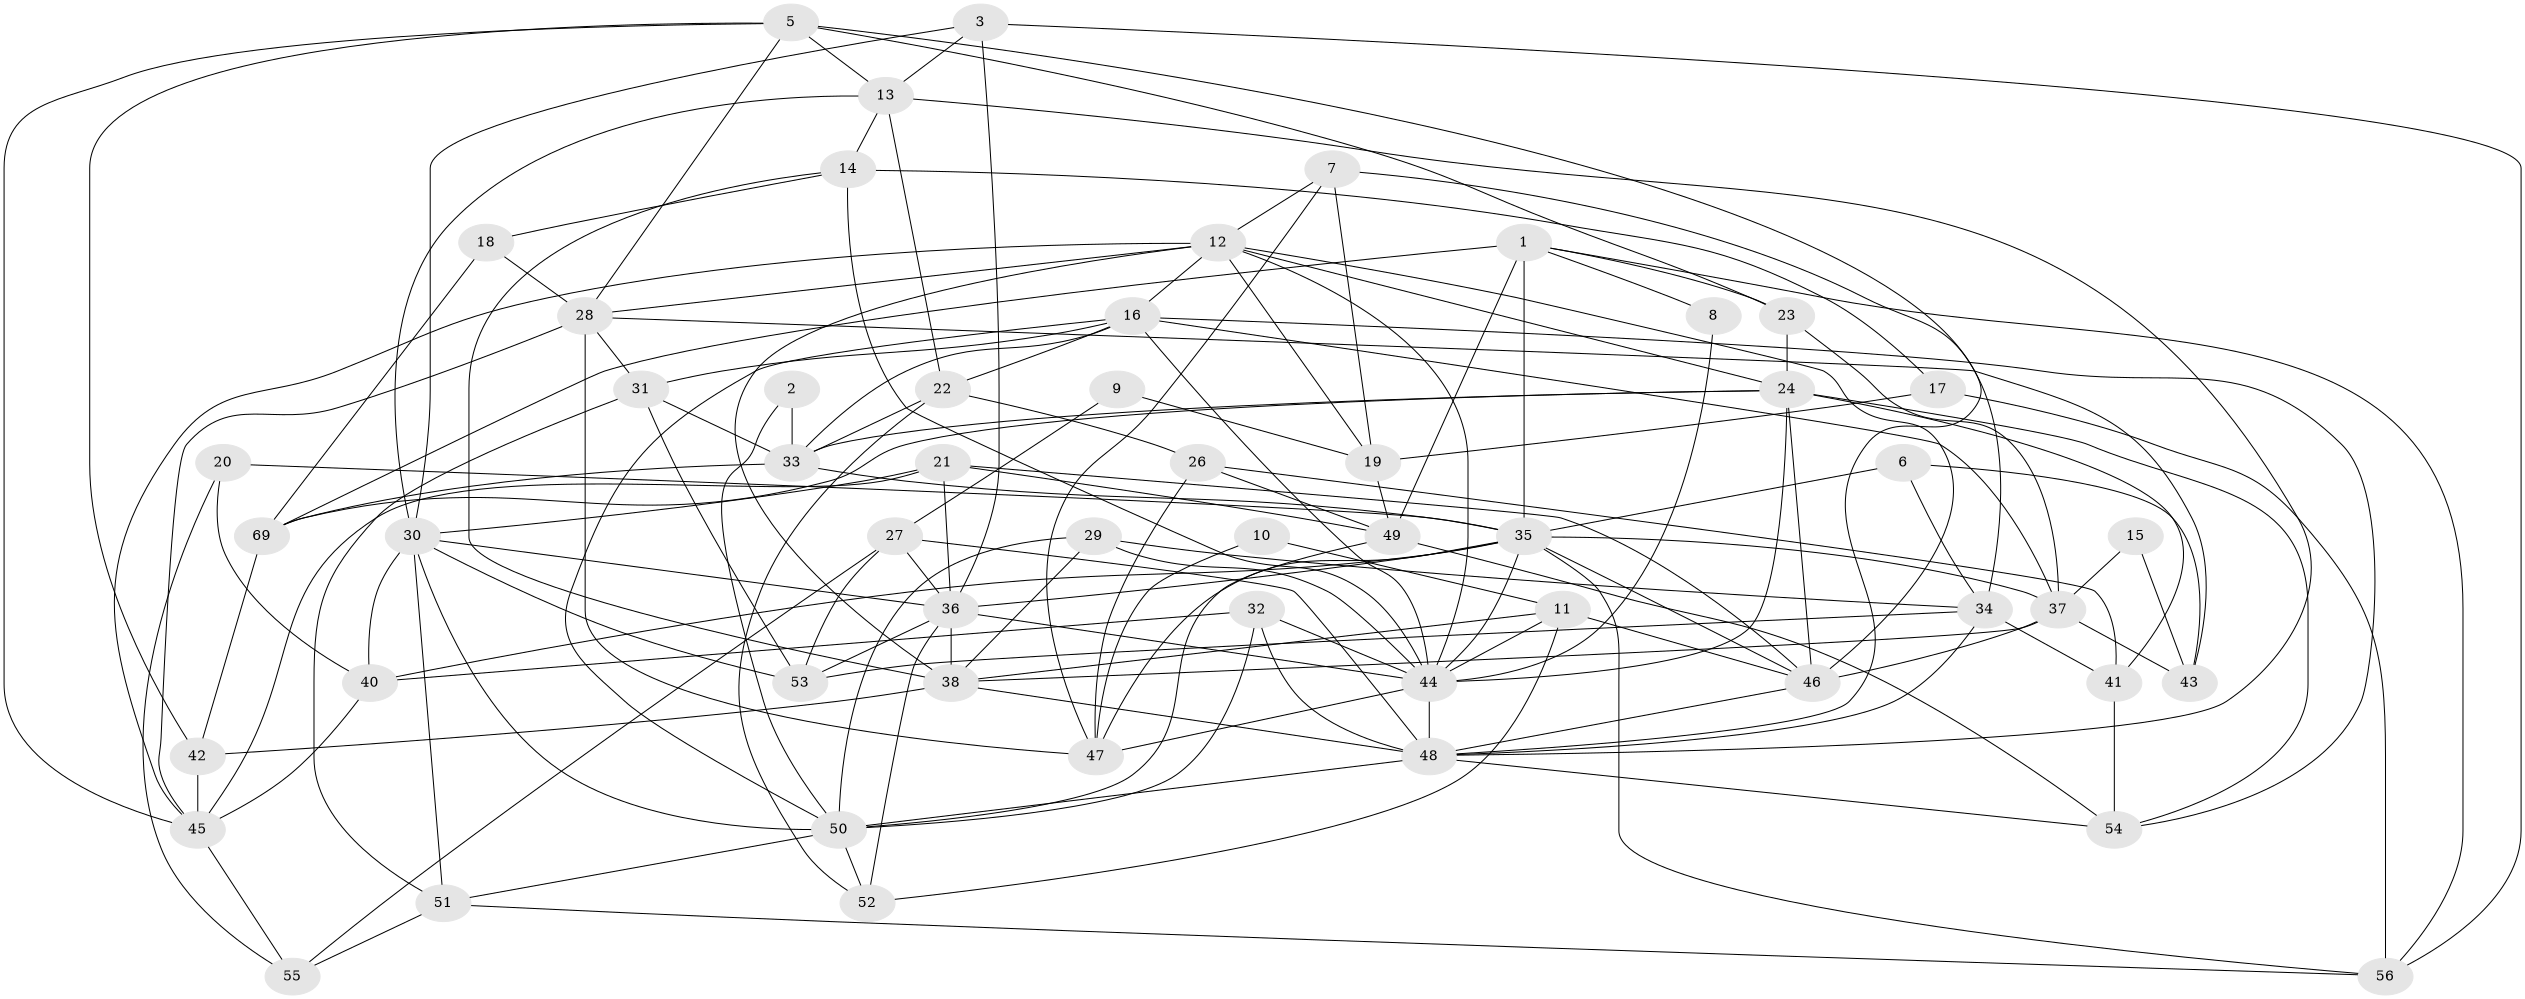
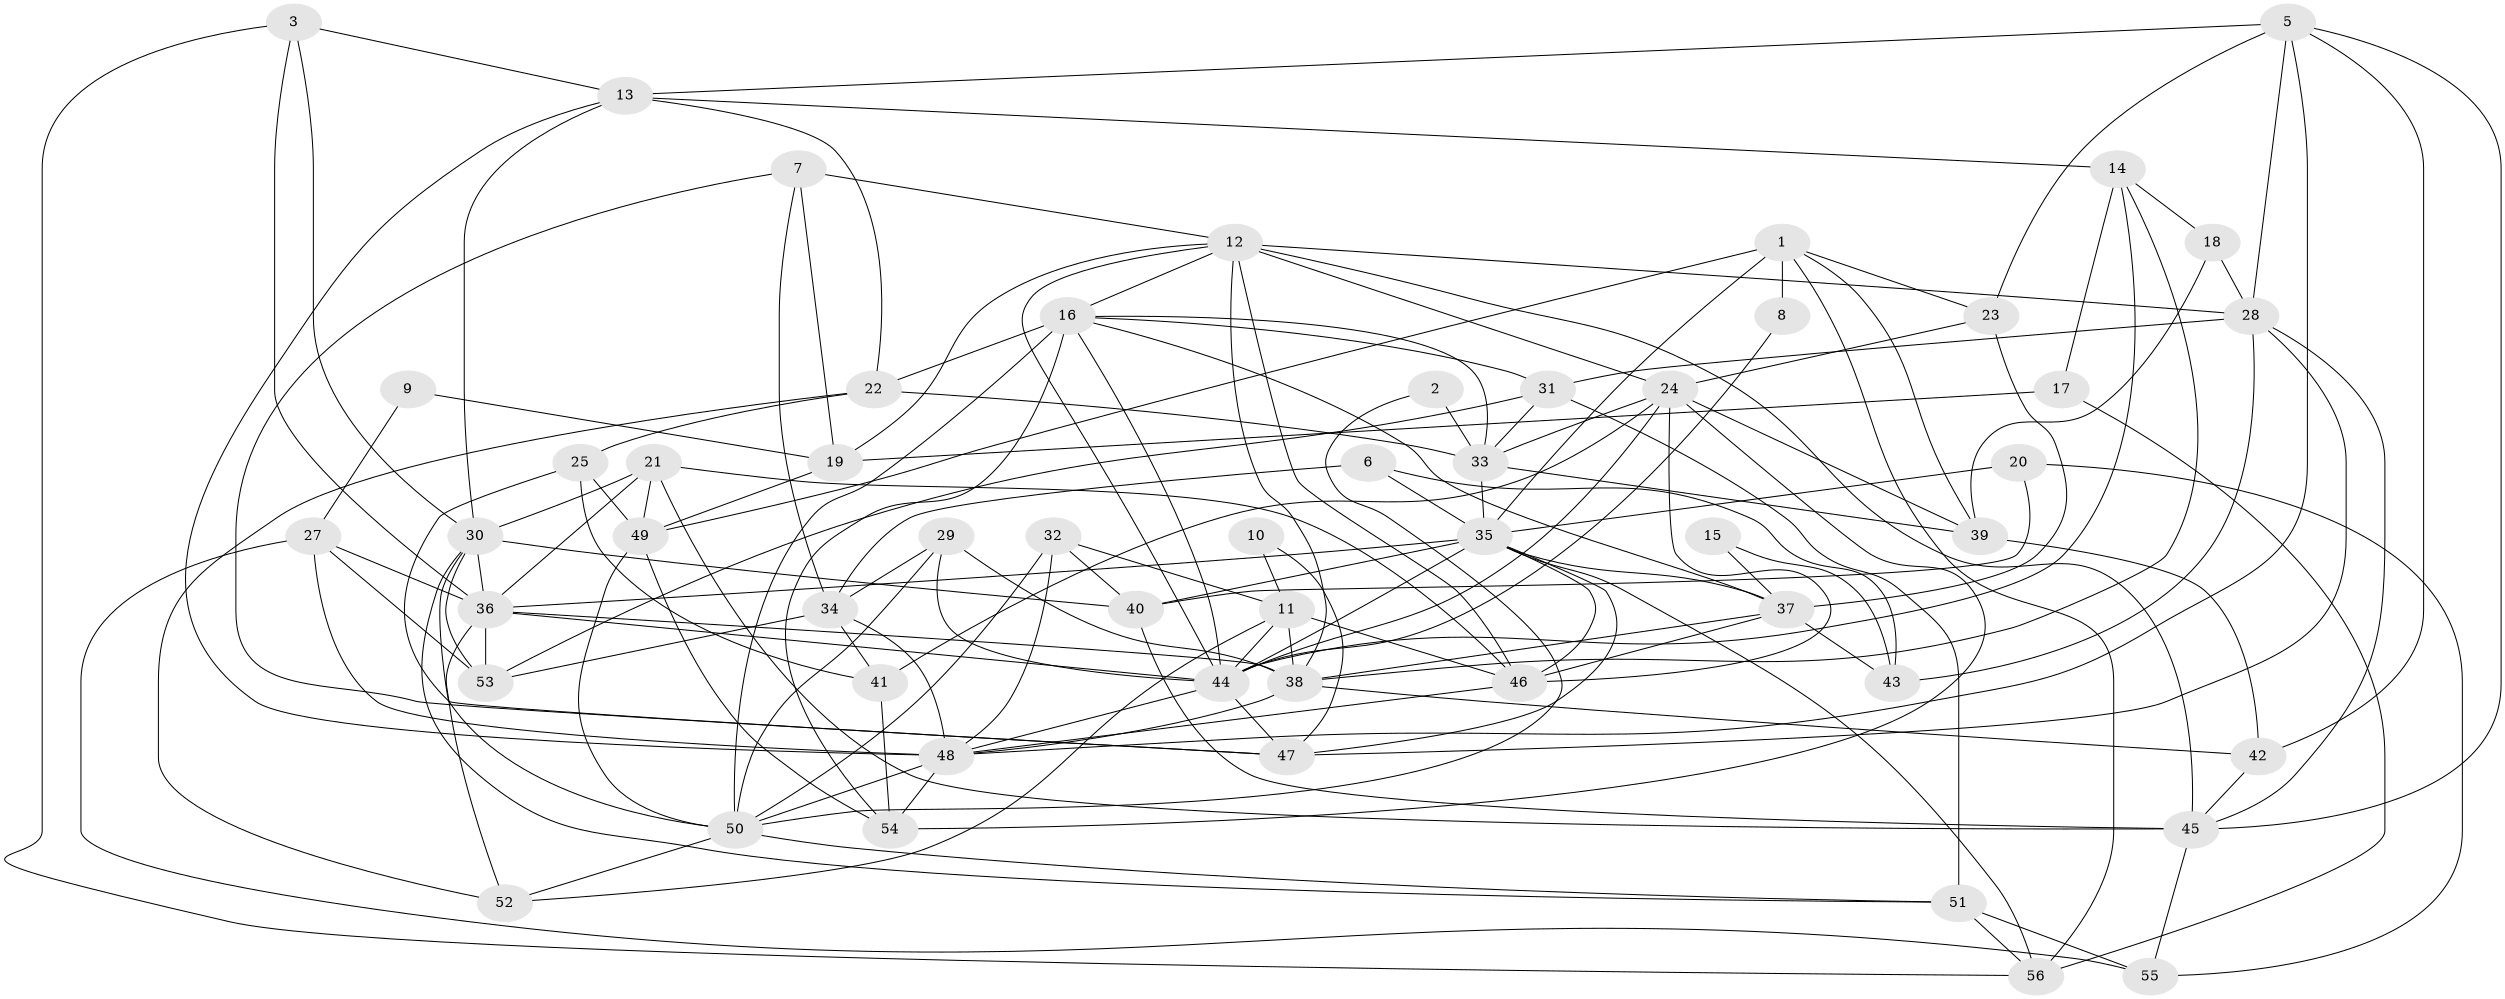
  graph {
    node [color=gray90 style=filled]
    edge [weight=1.0]
    1
    8
    23
    35
-   39 [label=69]
+   39
    49
    56
    44
    24
    37
    36
    47
    46
    40
    42
    50
    54
    2
    33
    52
    51
    3
    13
    30
    48
    14
    22
    53
    38
    10
    11
    5
    28
    45
    43
    31
    55
    6
    34
    41
    7
    12
    19
    16
    9
    27
    17
    18
-   25 [label=26]
+   25
    15
    20
    21
    29
    32
    1 -- 8 [weight=2.0]
    1 -- 23
    1 -- 35
    1 -- 39
    1 -- 49 [weight=3.0]
    1 -- 56
    8 -- 44
    23 -- 24
    23 -- 37
    35 -- 56
    35 -- 44
    35 -- 37
    35 -- 36
    35 -- 47
    35 -- 46
    35 -- 40
    39 -- 42
    49 -- 50
    49 -- 54
    44 -- 47
    44 -- 48
    24 -- 39
    24 -- 44
    24 -- 46
    24 -- 54
    24 -- 33
    24 -- 41
    37 -- 46
    37 -- 38
    37 -- 43
    36 -- 44
    36 -- 52
    36 -- 53
    36 -- 38
    46 -- 48
    40 -- 45
    42 -- 45
    50 -- 52
    50 -- 51
    2 -- 50
    2 -- 33
    33 -- 35
    33 -- 39
    51 -- 56
    51 -- 55
    3 -- 56
    3 -- 36
    3 -- 13
    3 -- 30
    13 -- 30
    13 -- 48
    13 -- 14
    13 -- 22
    30 -- 36
    30 -- 40
    30 -- 50
    30 -- 51
    30 -- 53
    48 -- 50 [weight=2.0]
    48 -- 54
    14 -- 44
    14 -- 38
    14 -- 17
    14 -- 18
    22 -- 33
    22 -- 52
    22 -- 25
    38 -- 42
    38 -- 48
    10 -- 47
    10 -- 11
    11 -- 44
    11 -- 46
    11 -- 52
    11 -- 38
    5 -- 23
    5 -- 42
    5 -- 13
    5 -- 48
    5 -- 28
    5 -- 45
    28 -- 47
    28 -- 45
    28 -- 43
    28 -- 31
    45 -- 55
    31 -- 33
    31 -- 51
    31 -- 53
    6 -- 35
    6 -- 43
    6 -- 34
    34 -- 48
    34 -- 53
    34 -- 41
    41 -- 54
    7 -- 47
    7 -- 34
    7 -- 12
    7 -- 19
    12 -- 44
    12 -- 24
    12 -- 46
    12 -- 38
    12 -- 28
    12 -- 45
    12 -- 19
    12 -- 16
    19 -- 49
    16 -- 44
    16 -- 37
    16 -- 50 [weight=2.0]
    16 -- 54
    16 -- 33
    16 -- 22
    16 -- 31
    9 -- 19
    9 -- 27
    27 -- 36
    27 -- 48
    27 -- 53
    27 -- 55
    17 -- 56
    17 -- 19
    18 -- 39
    18 -- 28
    25 -- 49
    25 -- 47
    25 -- 41
    15 -- 37 [weight=2.0]
    15 -- 43
    20 -- 35
    20 -- 40
    20 -- 55
    21 -- 49
    21 -- 36
    21 -- 46
    21 -- 30
    21 -- 45
    29 -- 44
    29 -- 50
    29 -- 38
    29 -- 34 [weight=2.0]
-   32 -- 44
+   32 -- 11
    32 -- 40
    32 -- 50
    32 -- 48
  }
